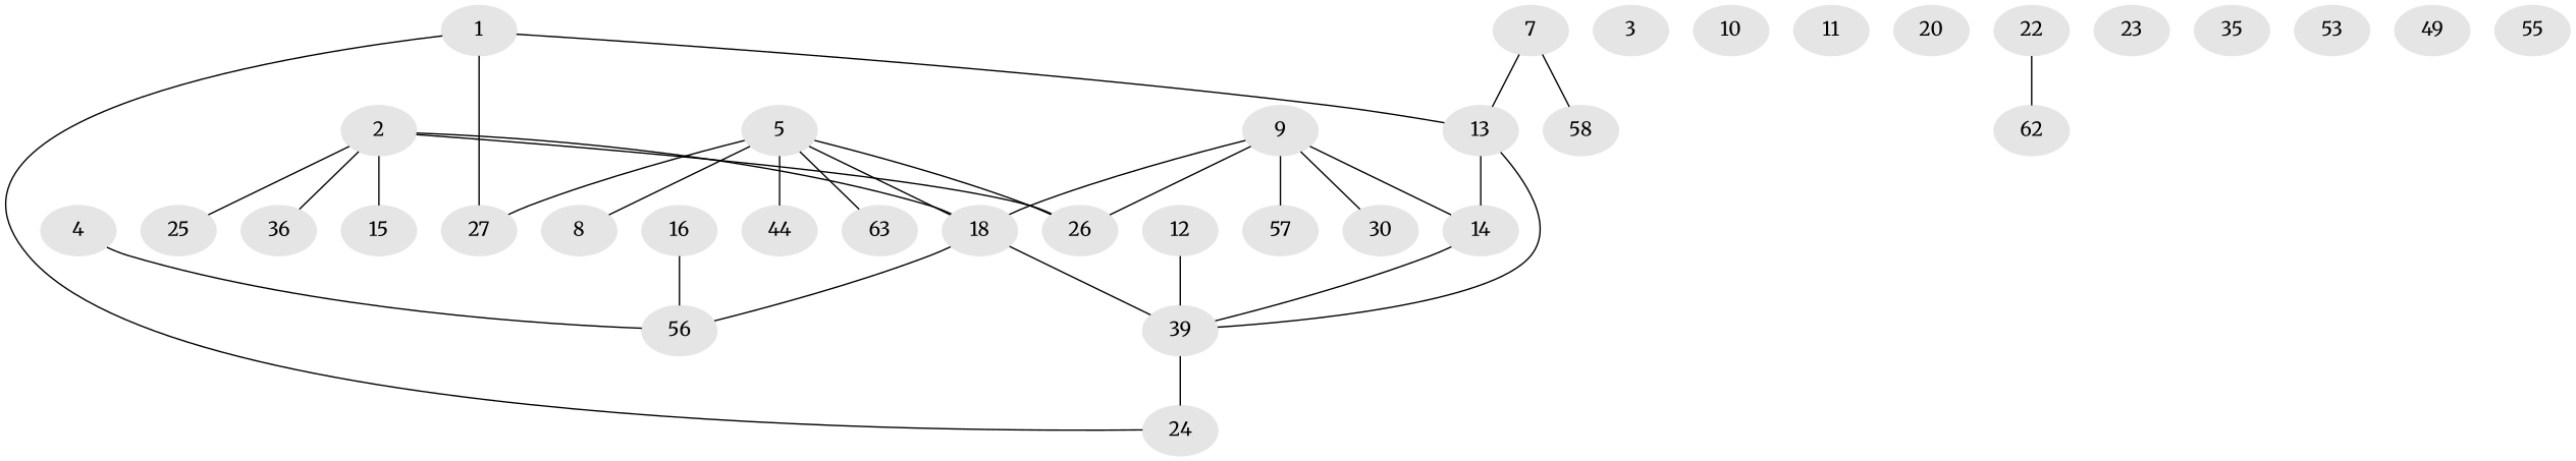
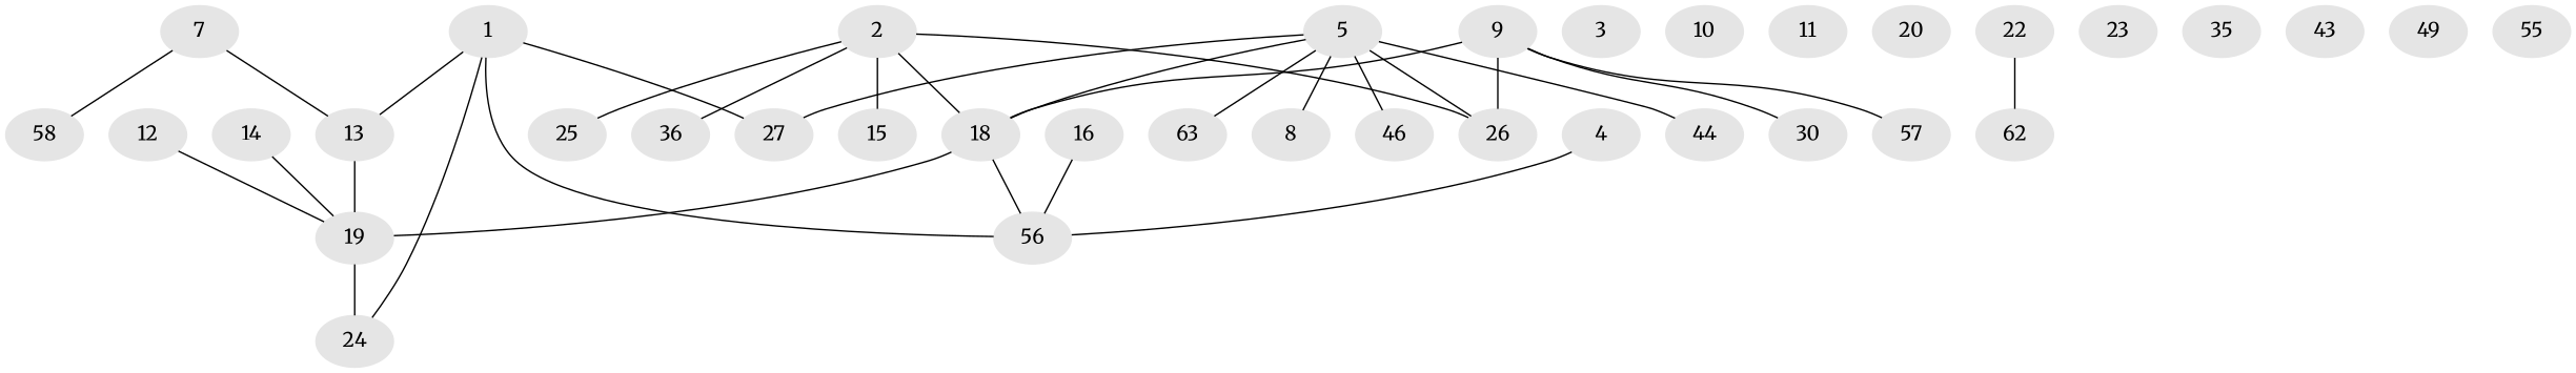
  graph {
    fontname=Merriweather
    node [color=gray90 fontname=Merriweather style=filled]
    edge [fontname=Merriweather]
    1 [super="+21"]
    13 [super="+60+33"]
    24 [super="+29"]
    27 [super="+39"]
    56 [super="+64"]
    14 [super="+31+51"]
-   19 [super="+48+45" label=39]
+   19 [super="+48+45"]
    2 [super="+8+34"]
    15
    18 [super="+28"]
    25
    26 [super="+42+41"]
    36 [super="+67"]
    3
    4 [super="+37"]
    5 [super="+40"]
    n17 [label=8]
+   46
    n19 [label=44]
    63
    7 [super="+50+17"]
    58
    9 [super="+59"]
    30
    57
    10
    11 [super="+66"]
    12 [super="+53"]
    16
    20
    22 [super="+54"]
    n32 [label=62]
    23
    35 [super="+62"]
-   43 [label=53]
+   43
    49
    55
    1 -- 13
    1 -- 24
    1 -- 27
-   13 -- 14
+   1 -- 56 [weight=2]
    13 -- 19
    14 -- 19
    19 -- 24 [weight=2]
    2 -- 15
    2 -- 18
    2 -- 25
    2 -- 26
    2 -- 36
    18 -- 56
    18 -- 19
    4 -- 56
    5 -- 27
    5 -- 18
    5 -- 26
    5 -- n17
+   5 -- 46
    5 -- n19 [weight=2]
    5 -- 63
    7 -- 13
    7 -- 58
-   9 -- 14
    9 -- 18
    9 -- 26
    9 -- 30
    9 -- 57
    12 -- 19
    16 -- 56 [weight=2]
    22 -- n32
  }
